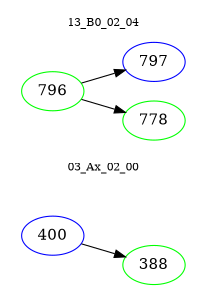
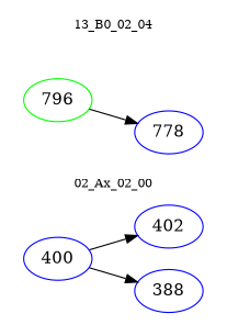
  digraph {
    rankdir=LR
    node [color=blue]
    edge [color=black]
    n1 [label=400]
-   n2 [color=green label=388]
+   n2 [label=388]
+   n3 [label=402]
    n4 [color=green label=796]
-   n5 [color=green label=778]
-   n6 [label=797]
+   n5 [label=778]
    subgraph cluster_1 {
      color=white
      fontsize=10
-     label="03_Ax_02_00"
+     label="02_Ax_02_00"
      n1
      n2
+     n3
    }
    subgraph cluster_2 {
      color=white
      fontsize=10
      label="13_B0_02_04"
      n4
      n5
-     n6
    }
    n1 -> n2
+   n1 -> n3
    n4 -> n5
-   n4 -> n6
  }
